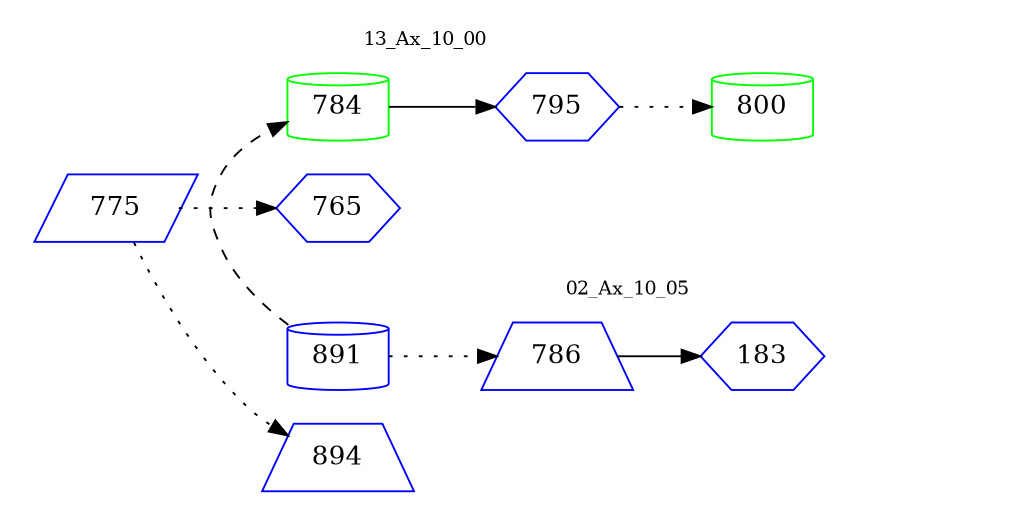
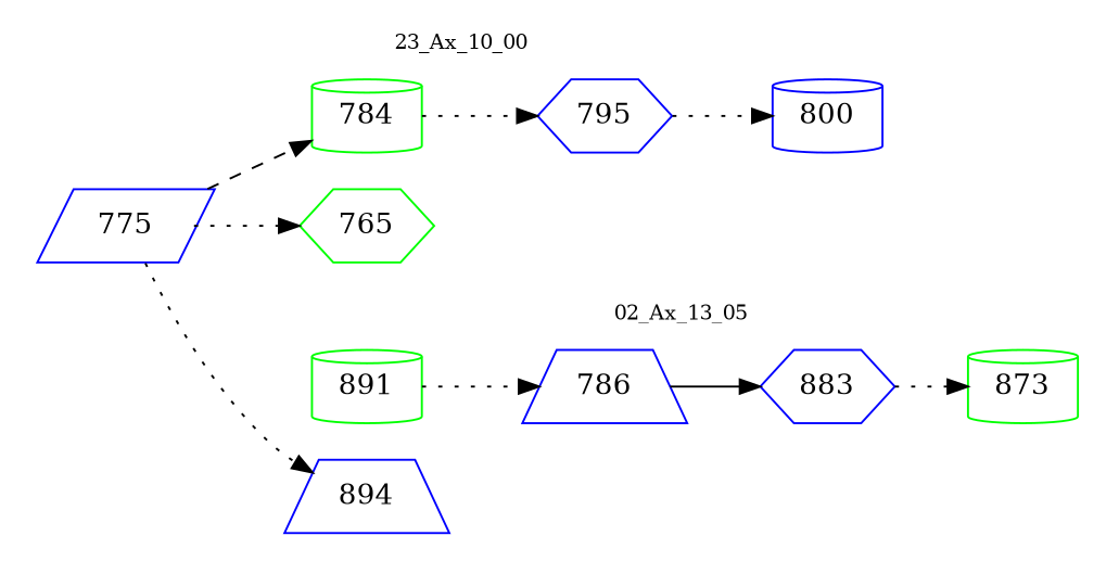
  digraph {
    fontname="DejaVu Serif"
    rankdir=LR
    node [color=blue fontname="DejaVu Serif" shape=cylinder]
    edge [color=black fontname="DejaVu Serif" style=dotted]
-   n1 [label=891]
+   n1 [color=green label=891]
    n2 [label=786 shape=trapezium]
    n3 [label=894 shape=trapezium]
-   n4 [label=183 shape=hexagon]
+   n4 [label=883 shape=hexagon]
+   n5 [color=green label=873]
    n6 [label=775 shape=parallelogram]
-   n7 [label=765 shape=hexagon]
+   n7 [color=green label=765 shape=hexagon]
    n8 [color=green label=784]
    n9 [label=795 shape=hexagon]
-   n10 [color=green label=800]
+   n10 [label=800]
    subgraph cluster_1 {
      color=white
      fontsize=10
-     label="02_Ax_10_05"
+     label="02_Ax_13_05"
      n1
      n2
      n3
      n4
+     n5
    }
    subgraph cluster_2 {
      color=white
      fontsize=10
-     label="13_Ax_10_00"
+     label="23_Ax_10_00"
      n6
      n7
      n8
      n9
      n10
    }
    n1 -> n2
    n2 -> n4 [style=solid]
+   n4 -> n5
    n6 -> n3
    n6 -> n7
-   n1 -> n8 [style=dashed]
-   n8 -> n9 [style=solid]
+   n6 -> n8 [style=dashed]
+   n8 -> n9
    n9 -> n10
  }
